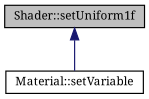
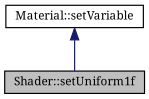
  digraph {
    rankdir=TB
    fontname="Noto Serif"
    node [color=black fontname="Noto Serif" fontsize=10 shape=record style=filled]
    n1 [fillcolor=grey75 fontcolor=black height=0.2 label="Shader::setUniform1f" width=0.4]
    n2 [fillcolor=white height=0.2 label="Material::setVariable" width=0.4]
-   n1 -> n2 [color=midnightblue dir=back fontname="Noto Serif" fontsize=10 labelfontname=Helvetica labelfontsize=10 style=solid]
+   n2 -> n1 [color=midnightblue dir=back fontname="Noto Serif" fontsize=10 labelfontname=Helvetica labelfontsize=10 style=solid]
  }
